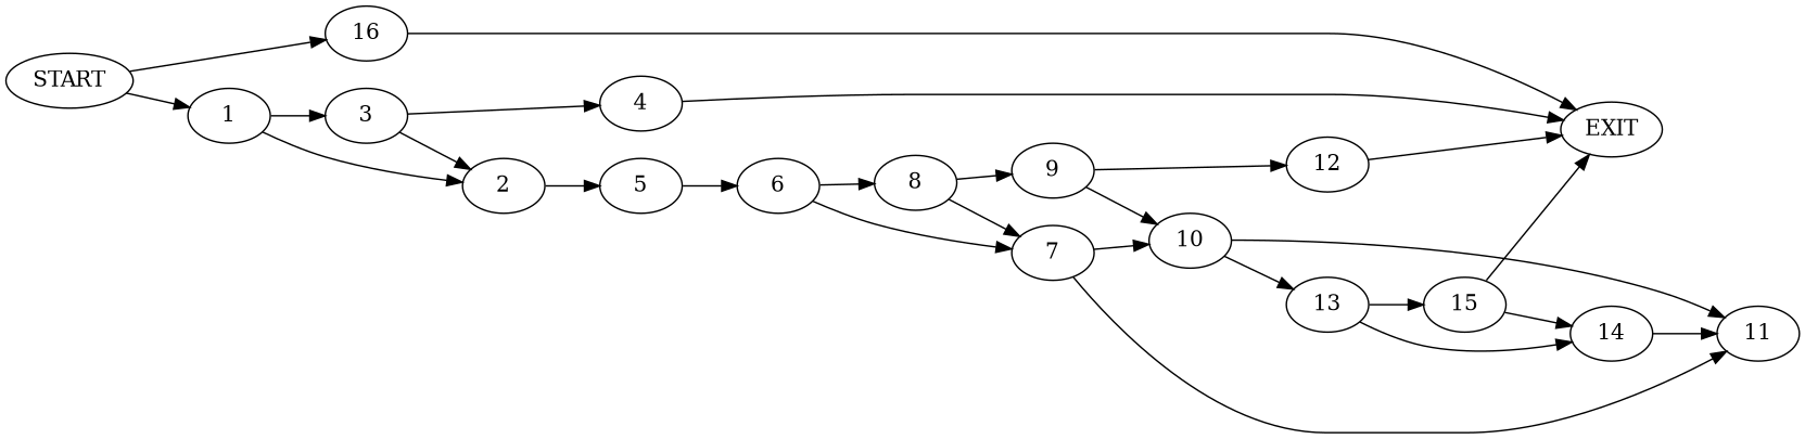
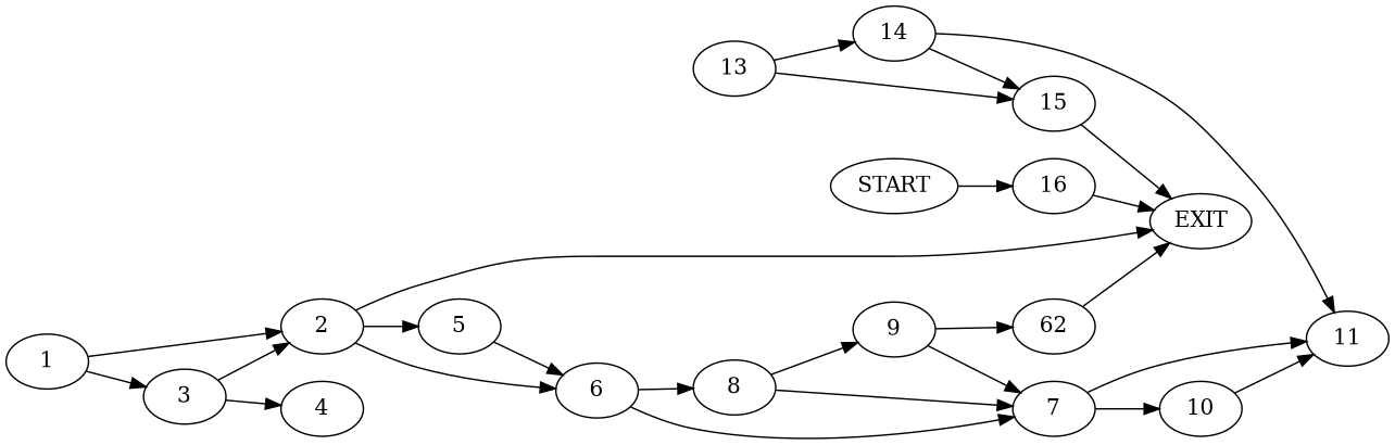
  digraph {
    rankdir=LR
    n1 [label=START]
    1
    16
    2
    3
    n6 [label=EXIT]
    5
    6
    4
    7
    8
    10
    11
    9
    13
-   12
+   12 [label=62]
    14
    15
-   n1 -> 1
    n1 -> 16
    1 -> 2
    1 -> 3
    16 -> n6
    2 -> 5
+   2 -> 6
    3 -> 2
    3 -> 4
    5 -> 6
    6 -> 7
    6 -> 8
-   4 -> n6
+   2 -> n6
    7 -> 10
    7 -> 11
    8 -> 7
    8 -> 9
    10 -> 11
-   10 -> 13
-   9 -> 10
+   9 -> 7
    9 -> 12
    13 -> 14
    13 -> 15
    12 -> n6
    14 -> 11
    15 -> n6
-   15 -> 14
+   14 -> 15
  }
